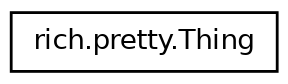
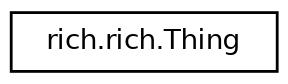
  digraph {
    rankdir=LR
-   n1 [color=black fillcolor=white fontname=Helvetica fontsize=10 height=0.2 label="rich.pretty.Thing" shape=record style=filled width=0.4]
+   n1 [color=black fillcolor=white fontname=Helvetica fontsize=10 height=0.2 label="rich.rich.Thing" shape=record style=filled width=0.4]
  }
